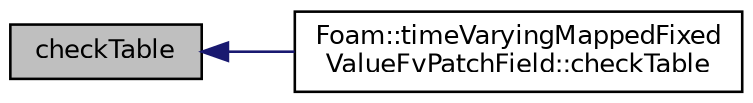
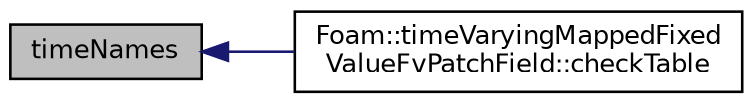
  digraph {
    rankdir=LR
    node [color=black fontname=Helvetica fontsize=10 shape=record]
-   n1 [fillcolor=grey75 fontcolor=black height=0.2 label=checkTable style=filled width=0.4]
+   n1 [fillcolor=grey75 fontcolor=black height=0.2 label=timeNames style=filled width=0.4]
    n2 [height=0.2 label="Foam::timeVaryingMappedFixed\lValueFvPatchField::checkTable" width=0.4]
    n1 -> n2 [color=midnightblue dir=back fontname=Helvetica fontsize=10 labelfontname=Helvetica labelfontsize=10 style=solid]
  }
